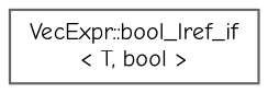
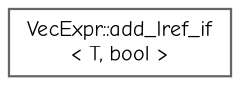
  digraph {
    rankdir=LR
    fontname="Comic Neue"
-   n1 [color=grey40 fillcolor=white fontname="Comic Neue" fontsize=10 height=0.2 label="VecExpr::bool_lref_if\l\< T, bool \>" shape=box style=filled width=0.4]
+   n1 [color=grey40 fillcolor=white fontname="Comic Neue" fontsize=10 height=0.2 label="VecExpr::add_lref_if\l\< T, bool \>" shape=box style=filled width=0.4]
  }
